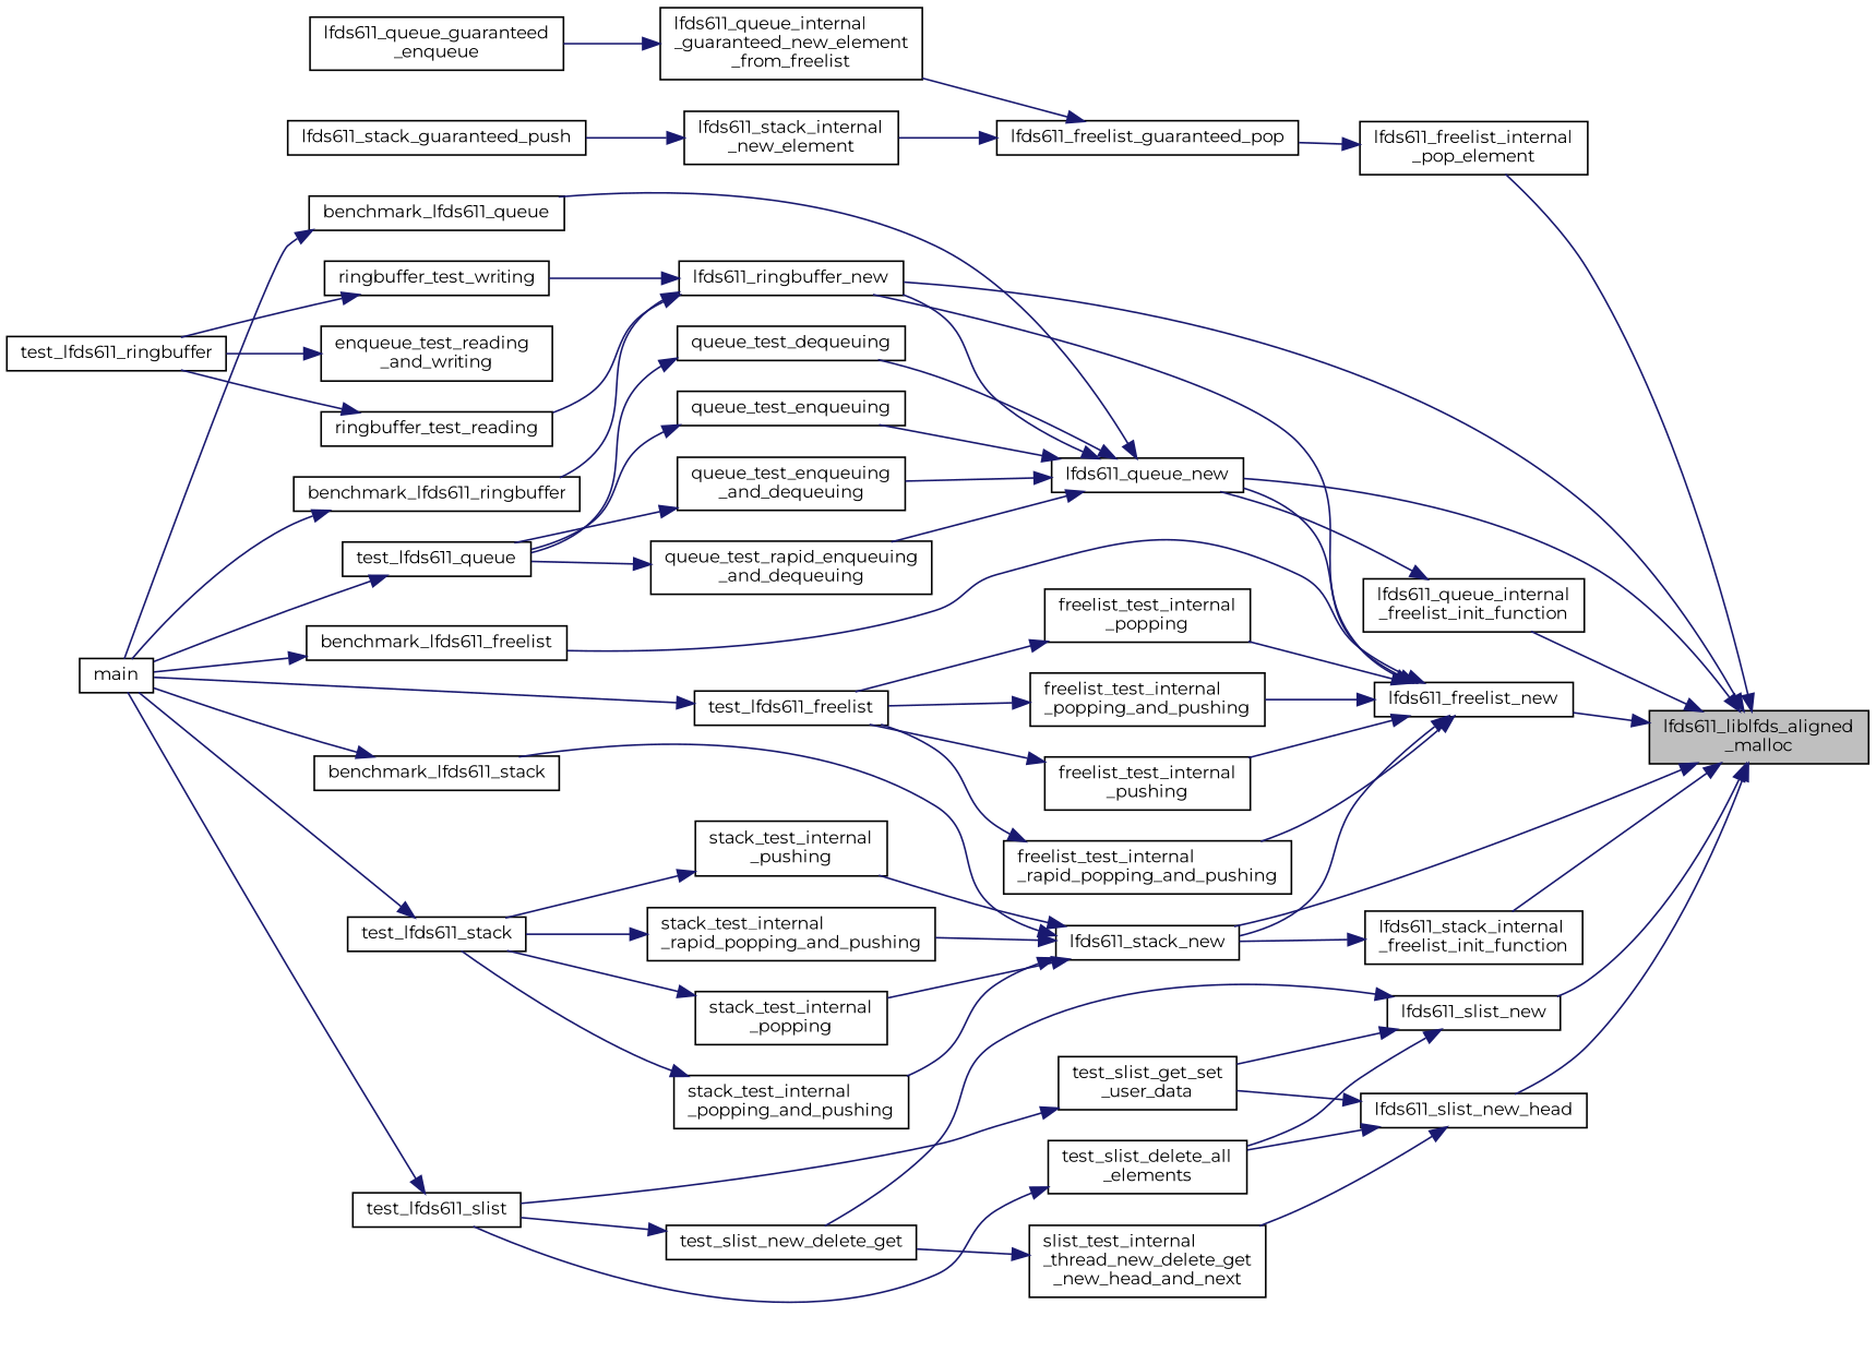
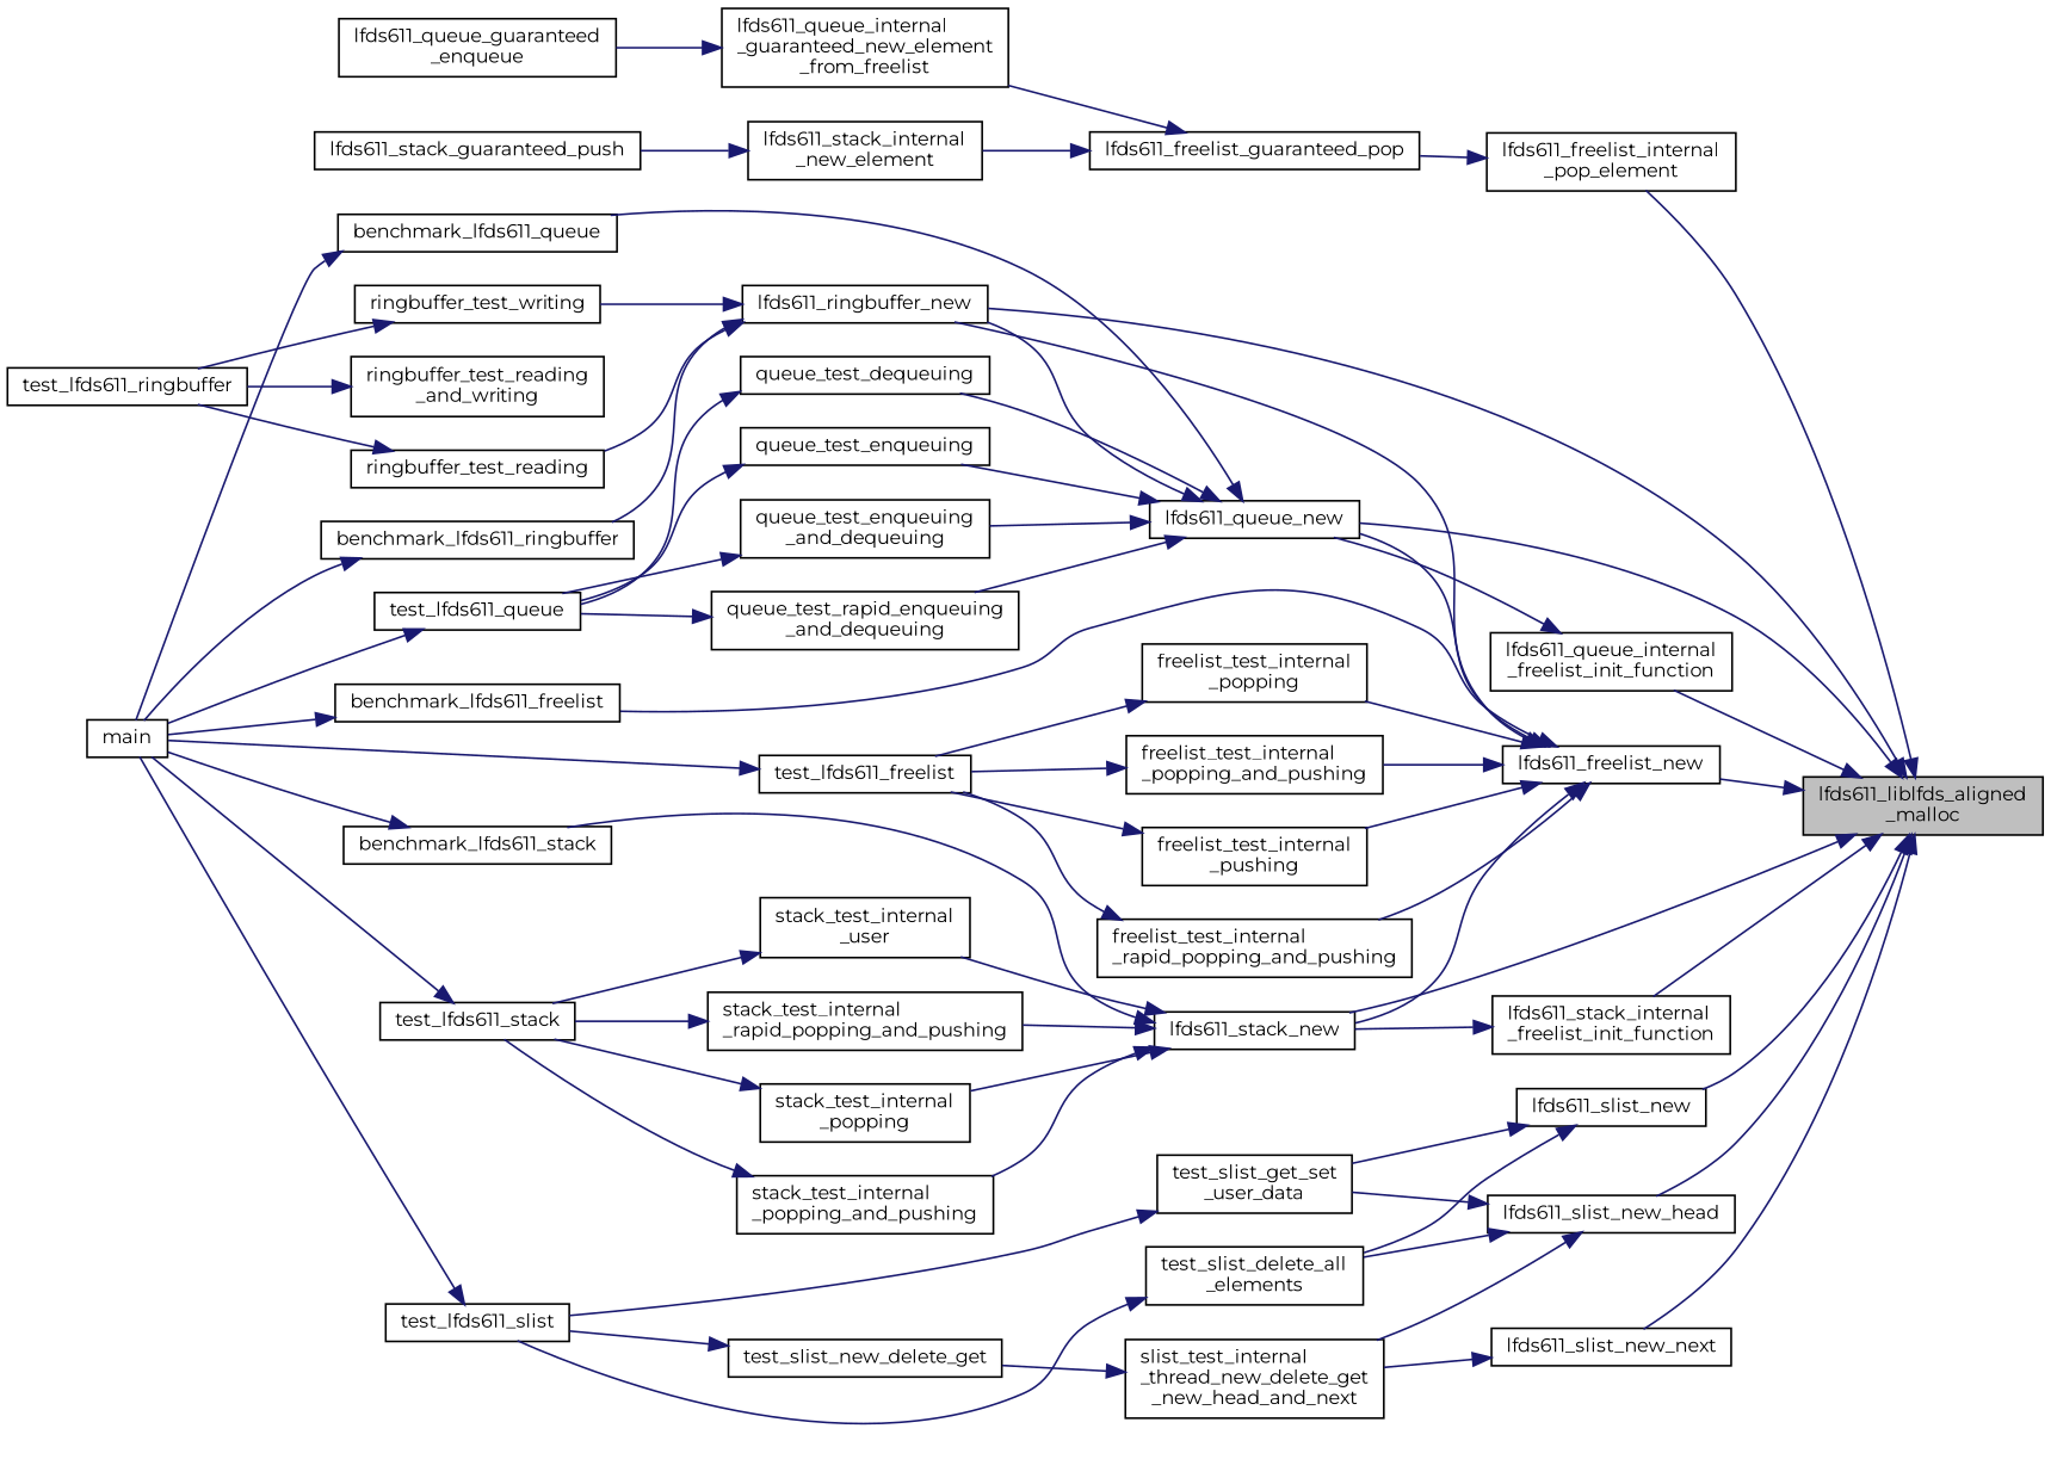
  digraph {
    fontname=Montserrat
    rankdir=RL
    node [color=black fillcolor=white fontname=Montserrat fontsize=10 shape=record style=filled]
    edge [color=midnightblue dir=back fontname=Montserrat fontsize=10 labelfontname=Helvetica labelfontsize=10 style=solid]
    n1 [fillcolor=grey75 fontcolor=black height=0.2 label="lfds611_liblfds_aligned\l_malloc" width=0.4]
    n2 [height=0.2 label="lfds611_freelist_internal\l_pop_element" width=0.4]
    n3 [height=0.2 label=lfds611_freelist_new width=0.4]
    n4 [height=0.2 label=lfds611_queue_new width=0.4]
    n5 [height=0.2 label=lfds611_ringbuffer_new width=0.4]
    n6 [height=0.2 label=lfds611_stack_new width=0.4]
    n7 [height=0.2 label="lfds611_queue_internal\l_freelist_init_function" width=0.4]
    n8 [height=0.2 label=lfds611_slist_new width=0.4]
    n9 [height=0.2 label=lfds611_slist_new_head width=0.4]
+   n10 [height=0.2 label=lfds611_slist_new_next width=0.4]
    n11 [height=0.2 label="lfds611_stack_internal\l_freelist_init_function" width=0.4]
    n12 [height=0.2 label=lfds611_freelist_guaranteed_pop width=0.4]
    n13 [height=0.2 label=benchmark_lfds611_freelist width=0.4]
    n14 [height=0.2 label="freelist_test_internal\l_popping" width=0.4]
    n15 [height=0.2 label="freelist_test_internal\l_popping_and_pushing" width=0.4]
    n16 [height=0.2 label="freelist_test_internal\l_pushing" width=0.4]
    n17 [height=0.2 label="freelist_test_internal\l_rapid_popping_and_pushing" width=0.4]
    n18 [height=0.2 label=benchmark_lfds611_queue width=0.4]
    n19 [height=0.2 label=queue_test_dequeuing width=0.4]
    n20 [height=0.2 label=queue_test_enqueuing width=0.4]
    n21 [height=0.2 label="queue_test_enqueuing\l_and_dequeuing" width=0.4]
    n22 [height=0.2 label="queue_test_rapid_enqueuing\l_and_dequeuing" width=0.4]
    n23 [height=0.2 label=benchmark_lfds611_ringbuffer width=0.4]
    n24 [height=0.2 label=ringbuffer_test_reading width=0.4]
    n25 [height=0.2 label=ringbuffer_test_writing width=0.4]
    n26 [height=0.2 label=benchmark_lfds611_stack width=0.4]
    n27 [height=0.2 label="stack_test_internal\l_popping" width=0.4]
    n28 [height=0.2 label="stack_test_internal\l_popping_and_pushing" width=0.4]
-   n29 [height=0.2 label="stack_test_internal\l_pushing" width=0.4]
+   n29 [height=0.2 label="stack_test_internal\l_user" width=0.4]
    n30 [height=0.2 label="stack_test_internal\l_rapid_popping_and_pushing" width=0.4]
    n31 [height=0.2 label="test_slist_delete_all\l_elements" width=0.4]
    n32 [height=0.2 label="test_slist_get_set\l_user_data" width=0.4]
    n33 [height=0.2 label=test_slist_new_delete_get width=0.4]
    n34 [height=0.2 label="slist_test_internal\l_thread_new_delete_get\l_new_head_and_next" width=0.4]
    n35 [height=0.2 label="lfds611_queue_internal\l_guaranteed_new_element\l_from_freelist" width=0.4]
    n36 [height=0.2 label="lfds611_stack_internal\l_new_element" width=0.4]
    n37 [height=0.2 label="lfds611_queue_guaranteed\l_enqueue" width=0.4]
    n38 [height=0.2 label=lfds611_stack_guaranteed_push width=0.4]
    n39 [height=0.2 label=main width=0.4]
    n40 [height=0.2 label=test_lfds611_freelist width=0.4]
    n41 [height=0.2 label=test_lfds611_queue width=0.4]
    n42 [height=0.2 label=test_lfds611_ringbuffer width=0.4]
-   n43 [height=0.2 label="enqueue_test_reading\l_and_writing" width=0.4]
+   n43 [height=0.2 label="ringbuffer_test_reading\l_and_writing" width=0.4]
    n44 [height=0.2 label=test_lfds611_stack width=0.4]
    n45 [height=0.2 label=test_lfds611_slist width=0.4]
    n1 -> n2
    n1 -> n3
    n1 -> n4
    n1 -> n5
    n1 -> n6
    n1 -> n7
    n1 -> n8
    n1 -> n9
+   n1 -> n10
    n1 -> n11
    n2 -> n12
    n3 -> n4
    n3 -> n5
    n3 -> n6
    n3 -> n13
    n3 -> n14
    n3 -> n15
    n3 -> n16
    n3 -> n17
    n4 -> n5
    n4 -> n18
    n4 -> n19
    n4 -> n20
    n4 -> n21
    n4 -> n22
    n5 -> n23
    n5 -> n24
    n5 -> n25
    n6 -> n26
    n6 -> n27
    n6 -> n28
    n6 -> n29
    n6 -> n30
    n7 -> n4
    n8 -> n31
    n8 -> n32
-   n8 -> n33
    n9 -> n31
    n9 -> n32
    n9 -> n34
+   n10 -> n34
    n11 -> n6
    n12 -> n35
    n12 -> n36
    n13 -> n39
    n14 -> n40
    n15 -> n40
    n16 -> n40
    n17 -> n40
    n18 -> n39
    n19 -> n41
    n20 -> n41
    n21 -> n41
    n22 -> n41
    n23 -> n39
    n24 -> n42
    n25 -> n42
    n26 -> n39
    n27 -> n44
    n28 -> n44
    n29 -> n44
    n30 -> n44
    n31 -> n45
    n32 -> n45
    n33 -> n45
    n34 -> n33
    n35 -> n37
    n36 -> n38
    n40 -> n39
    n41 -> n39
    n43 -> n42
    n44 -> n39
    n45 -> n39
  }
